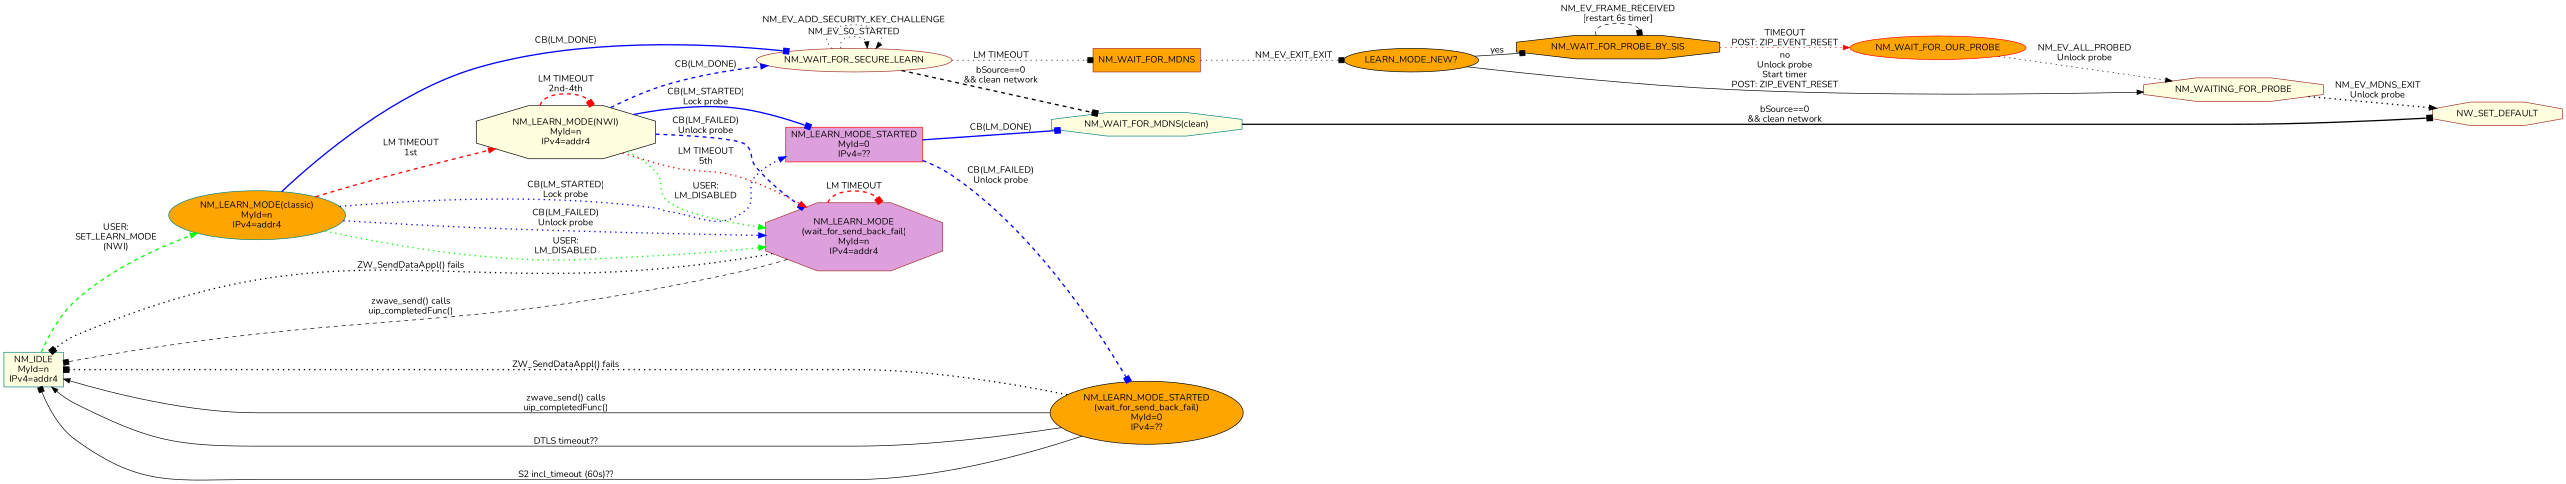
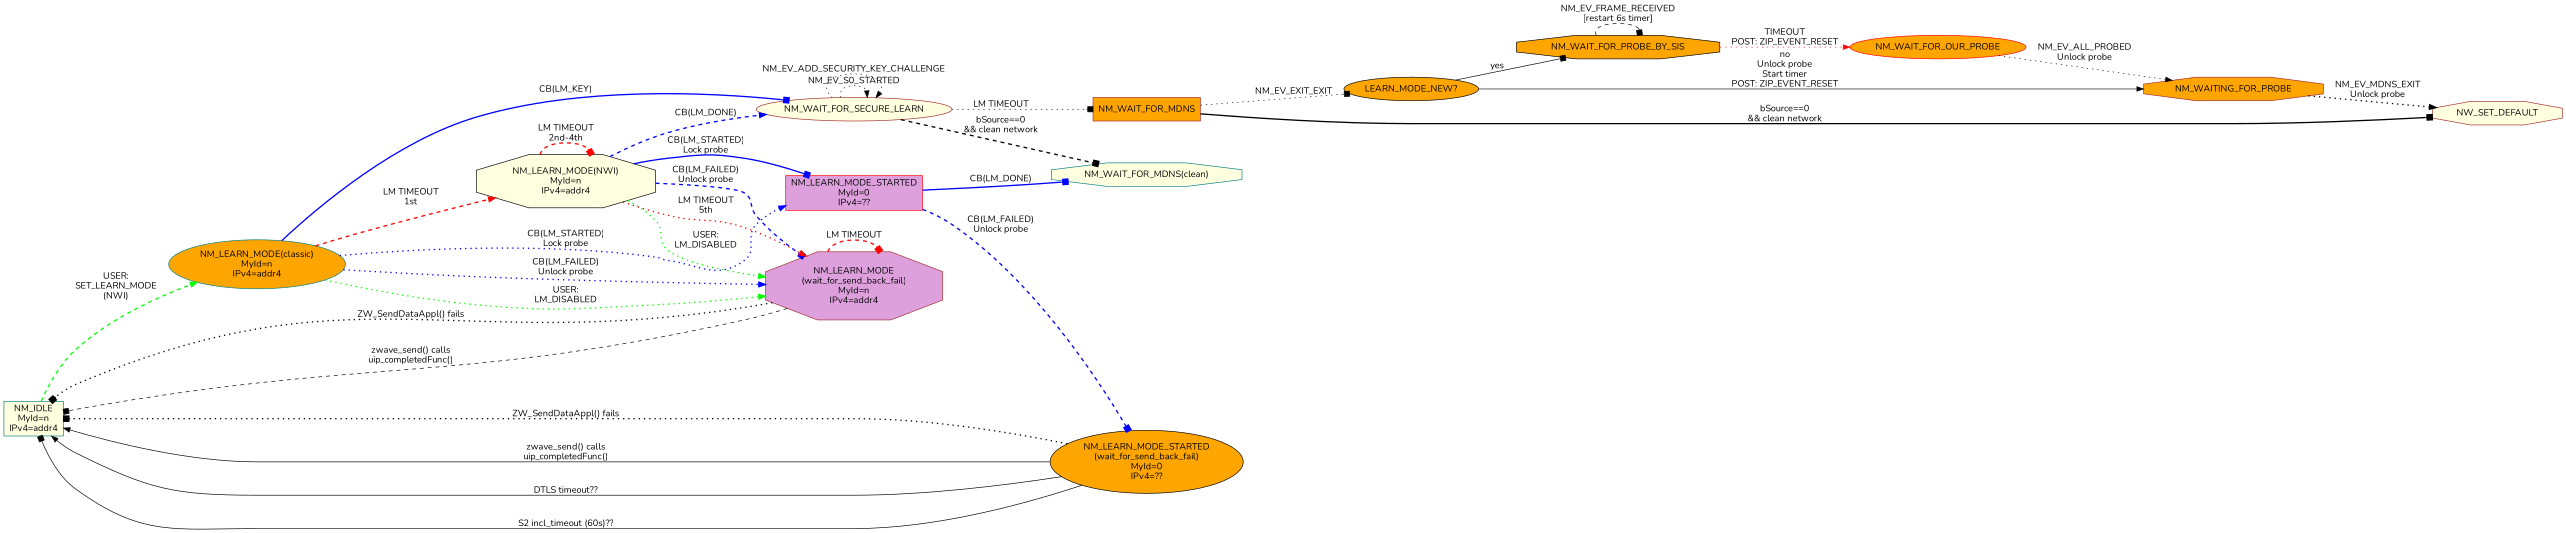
  digraph {
    fontname=Nunito
    rankdir=LR
    node [color=brown fillcolor=lightyellow fontname=Nunito shape=octagon style=filled]
    edge [arrowhead=box color=black fontname=Nunito penwidth=2 style=dotted]
    n1 [color=teal label="NM_IDLE\nMyId=n\nIPv4=addr4" shape=box]
    n2 [color=teal fillcolor=orange label="NM_LEARN_MODE(classic)\nMyId=n\nIPv4=addr4" shape=ellipse]
    n3 [color=black label="NM_LEARN_MODE(NWI)\nMyId=n\nIPv4=addr4"]
    n4 [color=red fillcolor=plum label="NM_LEARN_MODE_STARTED\nMyId=0\nIPv4=??" shape=box]
    n5 [fillcolor=plum label="NM_LEARN_MODE\n(wait_for_send_back_fail)\nMyId=n\nIPv4=addr4"]
    n6 [label=NM_WAIT_FOR_SECURE_LEARN shape=ellipse]
    n7 [color=black fillcolor=orange label="NM_LEARN_MODE_STARTED\n(wait_for_send_back_fail)\nMyId=0\nIPv4=??" shape=ellipse]
    "NM_WAIT_FOR_MDNS(clean)" [color=teal]
    n9 [fillcolor=orange label=NM_WAIT_FOR_MDNS shape=box]
    n10 [color=black fillcolor=orange label="LEARN_MODE_NEW?" shape=ellipse]
    n11 [label=NW_SET_DEFAULT]
-   n12 [label=NM_WAITING_FOR_PROBE]
+   n12 [fillcolor=orange label=NM_WAITING_FOR_PROBE]
    n13 [color=black fillcolor=orange label=NM_WAIT_FOR_PROBE_BY_SIS]
    n14 [color=red fillcolor=orange label=NM_WAIT_FOR_OUR_PROBE shape=ellipse]
    n1 -> n2 [arrowhead=normal color=green label="USER:\nSET_LEARN_MODE\n(NWI)" style=dashed]
    n2 -> n3 [arrowhead=normal color=red label="LM TIMEOUT\n1st" style=dashed]
    n2 -> n4 [arrowhead=normal color=blue label="CB(LM_STARTED)\nLock probe"]
    n2 -> n5 [arrowhead=normal color=blue label="CB(LM_FAILED)\nUnlock probe"]
    n2 -> n5 [arrowhead=normal color=green label="USER:\nLM_DISABLED"]
-   n2 -> n6 [color=blue label="CB(LM_DONE)" style=solid]
+   n2 -> n6 [color=blue label="CB(LM_KEY)" style=solid]
    n3 -> n3 [color=red label="LM TIMEOUT\n2nd-4th" style=dashed]
    n3 -> n4 [color=blue label="CB(LM_STARTED)\nLock probe" style=solid]
    n3 -> n5 [color=blue label="CB(LM_FAILED)\nUnlock probe" style=dashed]
    n3 -> n5 [arrowhead=normal color=red label="LM TIMEOUT\n5th"]
    n3 -> n5 [arrowhead=normal color=green label="USER:\nLM_DISABLED"]
    n3 -> n6 [arrowhead=normal color=blue label="CB(LM_DONE)" style=dashed]
    n4 -> n7 [color=blue label="CB(LM_FAILED)\nUnlock probe" style=dashed]
    n4 -> "NM_WAIT_FOR_MDNS(clean)" [color=blue label="CB(LM_DONE)" style=solid]
    n5 -> n1 [label="ZW_SendDataAppl() fails"]
    n5 -> n1 [label="zwave_send() calls\nuip_completedFunc()" penwidth=1 style=dashed]
    n5 -> n5 [color=red label="LM TIMEOUT" style=dashed]
    n6 -> n6 [arrowhead=normal label=NM_EV_S0_STARTED pensize=2 penwidth=1]
    n6 -> n6 [arrowhead=normal label=NM_EV_ADD_SECURITY_KEY_CHALLENGE pensize=2 penwidth=1]
    n6 -> "NM_WAIT_FOR_MDNS(clean)" [label="bSource==0\n&& clean network" style=dashed]
    n6 -> n9 [label="LM TIMEOUT" pensize=2 penwidth=1]
    n7 -> n1 [label="ZW_SendDataAppl() fails"]
    n7 -> n1 [arrowhead=normal label="zwave_send() calls\nuip_completedFunc()" penwidth=1 style=solid]
    n7 -> n1 [arrowhead=normal label="DTLS timeout??" penwidth=1 style=solid]
    n7 -> n1 [label="S2 incl_timeout (60s)??" penwidth=1 style=solid]
-   "NM_WAIT_FOR_MDNS(clean)" -> n11 [label="bSource==0\n&& clean network" style=solid]
+   n9 -> n11 [label="bSource==0\n&& clean network" style=solid]
    n9 -> n10 [label=NM_EV_EXIT_EXIT pensize=2 penwidth=1]
    n10 -> n12 [arrowhead=normal label="no\nUnlock probe\nStart timer\nPOST: ZIP_EVENT_RESET" pensize=2 penwidth=1 style=solid]
    n10 -> n13 [label=yes pensize=2 penwidth=1 style=solid]
    n12 -> n11 [arrowhead=normal label="NM_EV_MDNS_EXIT\nUnlock probe"]
    n13 -> n13 [label="NM_EV_FRAME_RECEIVED\n[restart 6s timer]" pensize=2 penwidth=1 style=dashed]
    n13 -> n14 [arrowhead=normal color=red label="TIMEOUT\nPOST: ZIP_EVENT_RESET" pensize=2 penwidth=1]
    n14 -> n12 [arrowhead=normal label="NM_EV_ALL_PROBED\nUnlock probe" pensize=2 penwidth=1]
  }
